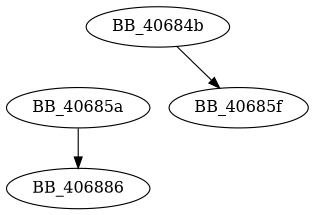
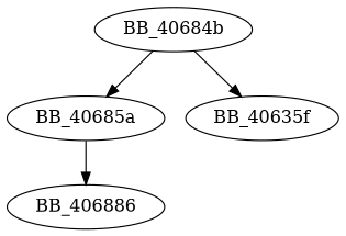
  digraph {
    BB_40684b
    BB_40685a
-   BB_40685f
+   BB_40685f [label=BB_40635f]
    n4 [label=BB_406886]
+   BB_40684b -> BB_40685a
    BB_40684b -> BB_40685f
    BB_40685a -> n4
  }
